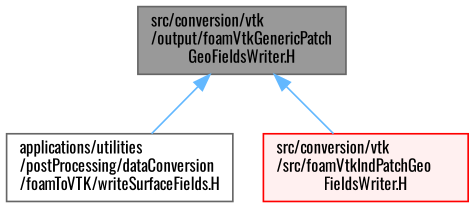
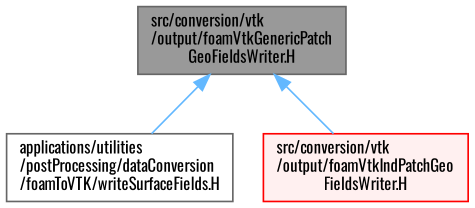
  digraph {
    fontname=Oswald
    node [fontname=Oswald fontsize=10 shape=box style=filled]
    edge [color=steelblue1 dir=back fontname=Oswald fontsize=10 labelfontname=Helvetica labelfontsize=10 style=solid]
    n1 [color=gray40 fillcolor=grey60 fontcolor=black height=0.2 label="src/conversion/vtk\l/output/foamVtkGenericPatch\lGeoFieldsWriter.H" width=0.4]
    n2 [color=grey40 fillcolor=white height=0.2 label="applications/utilities\l/postProcessing/dataConversion\l/foamToVTK/writeSurfaceFields.H" width=0.4]
-   n3 [color=red fillcolor="#FFF0F0" height=0.2 label="src/conversion/vtk\l/src/foamVtkIndPatchGeo\lFieldsWriter.H" width=0.4]
+   n3 [color=red fillcolor="#FFF0F0" height=0.2 label="src/conversion/vtk\l/output/foamVtkIndPatchGeo\lFieldsWriter.H" width=0.4]
    n1 -> n2
    n1 -> n3
  }
